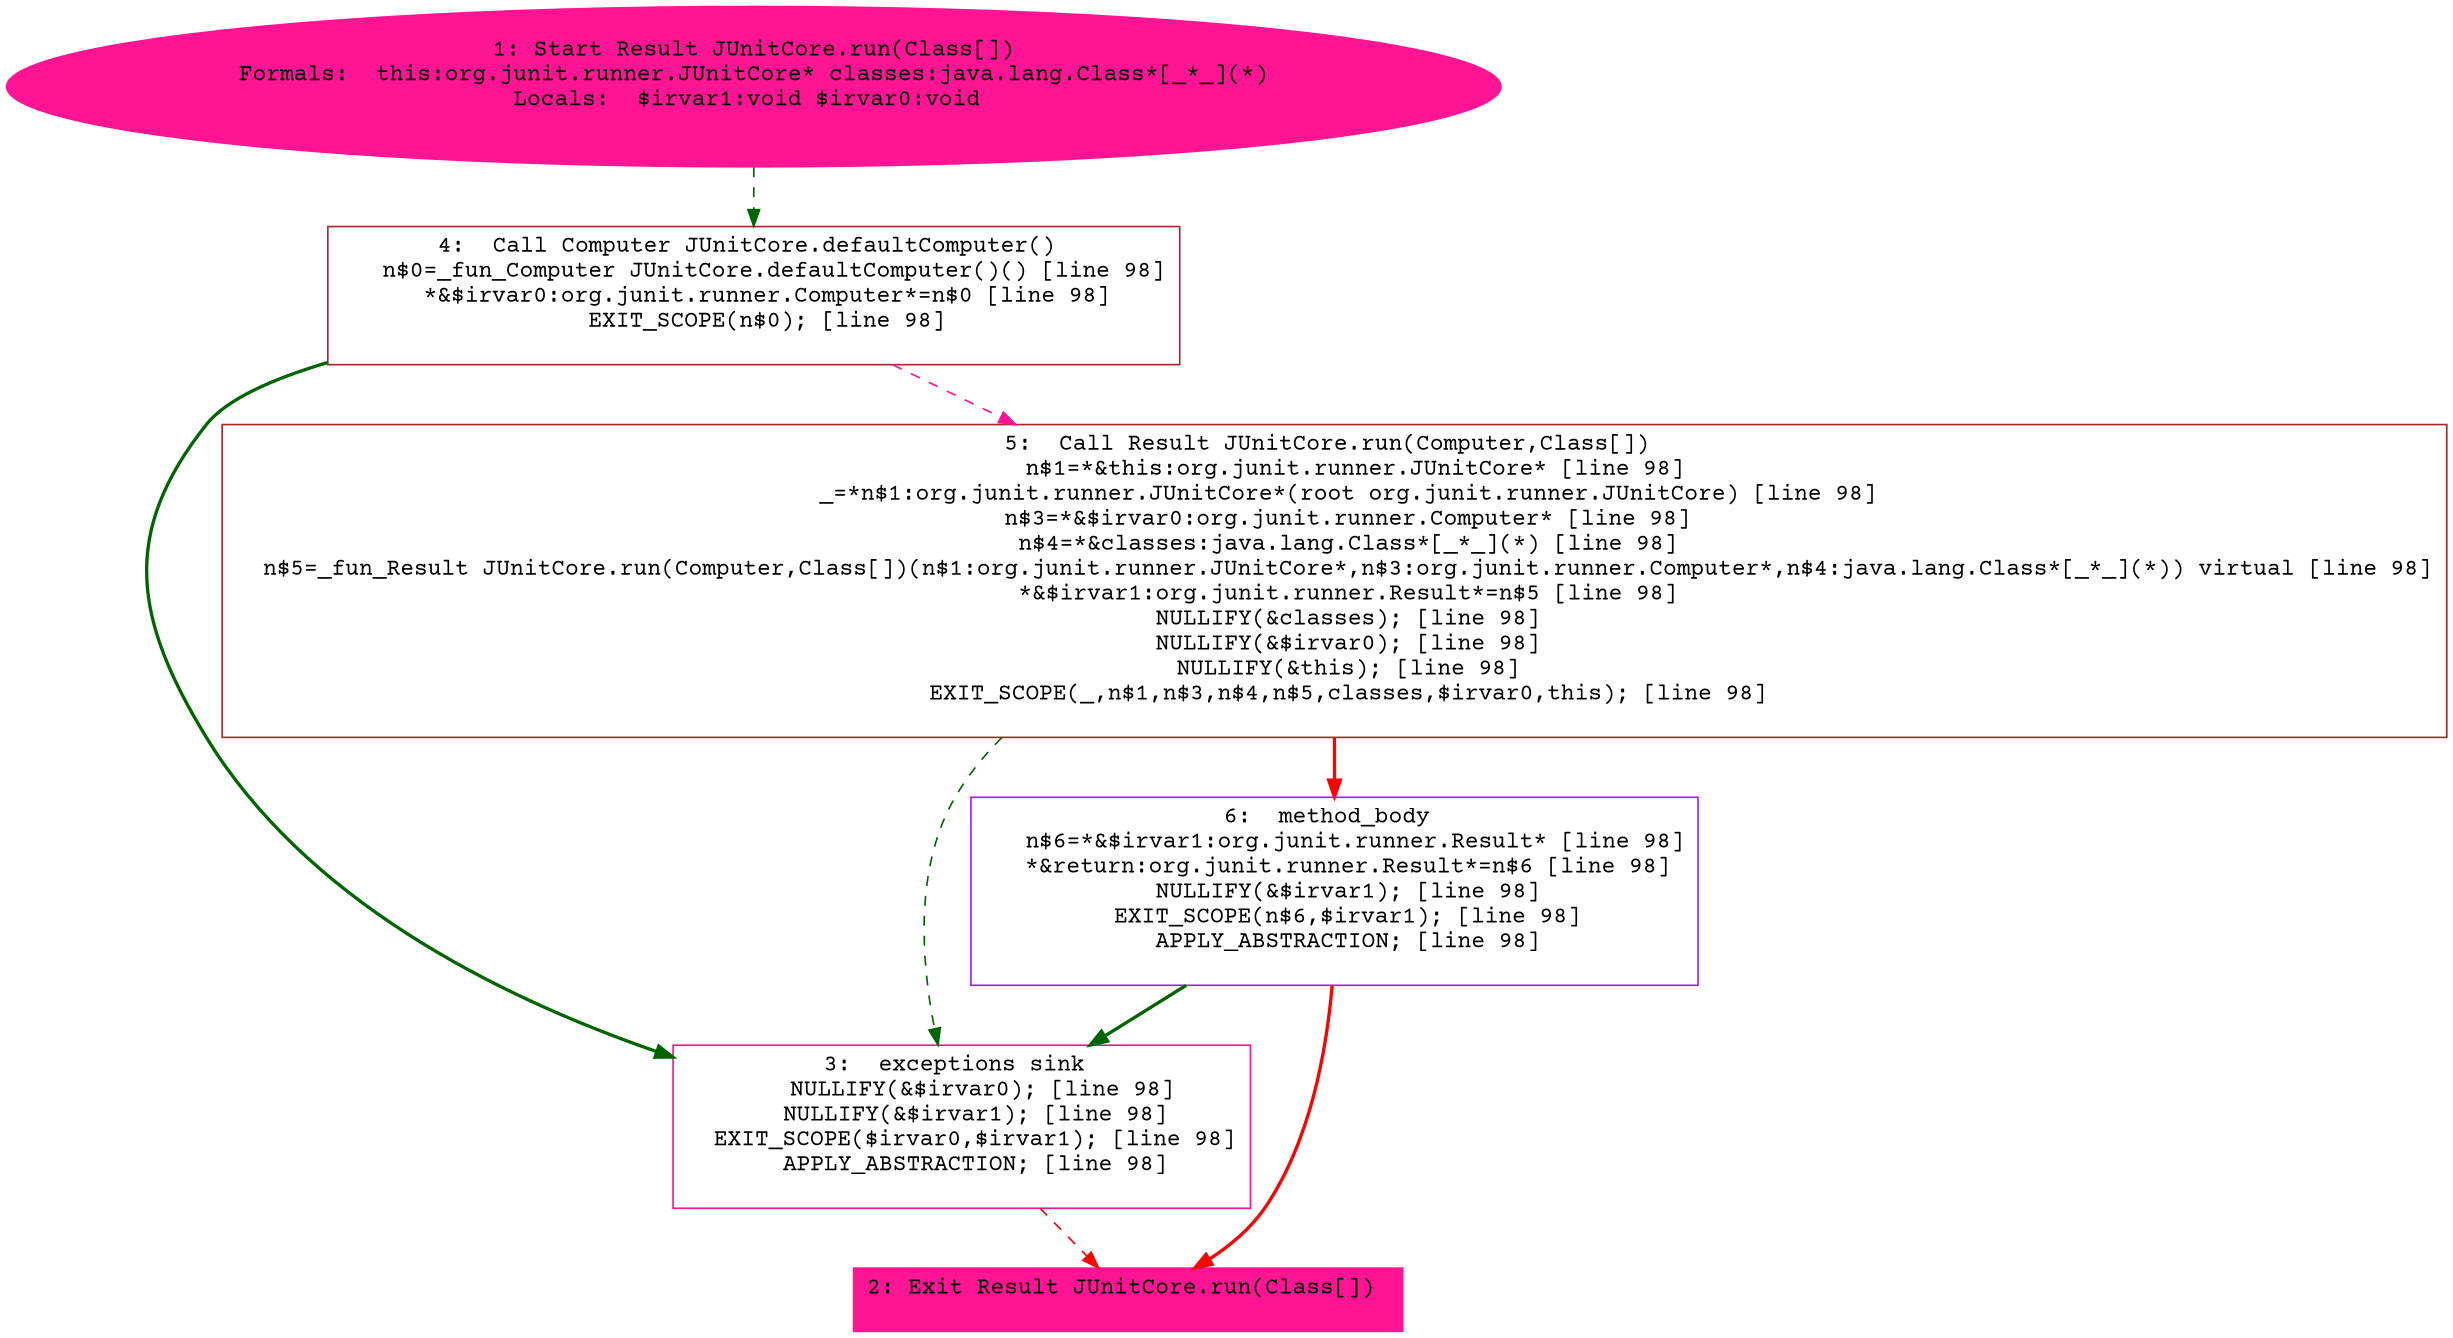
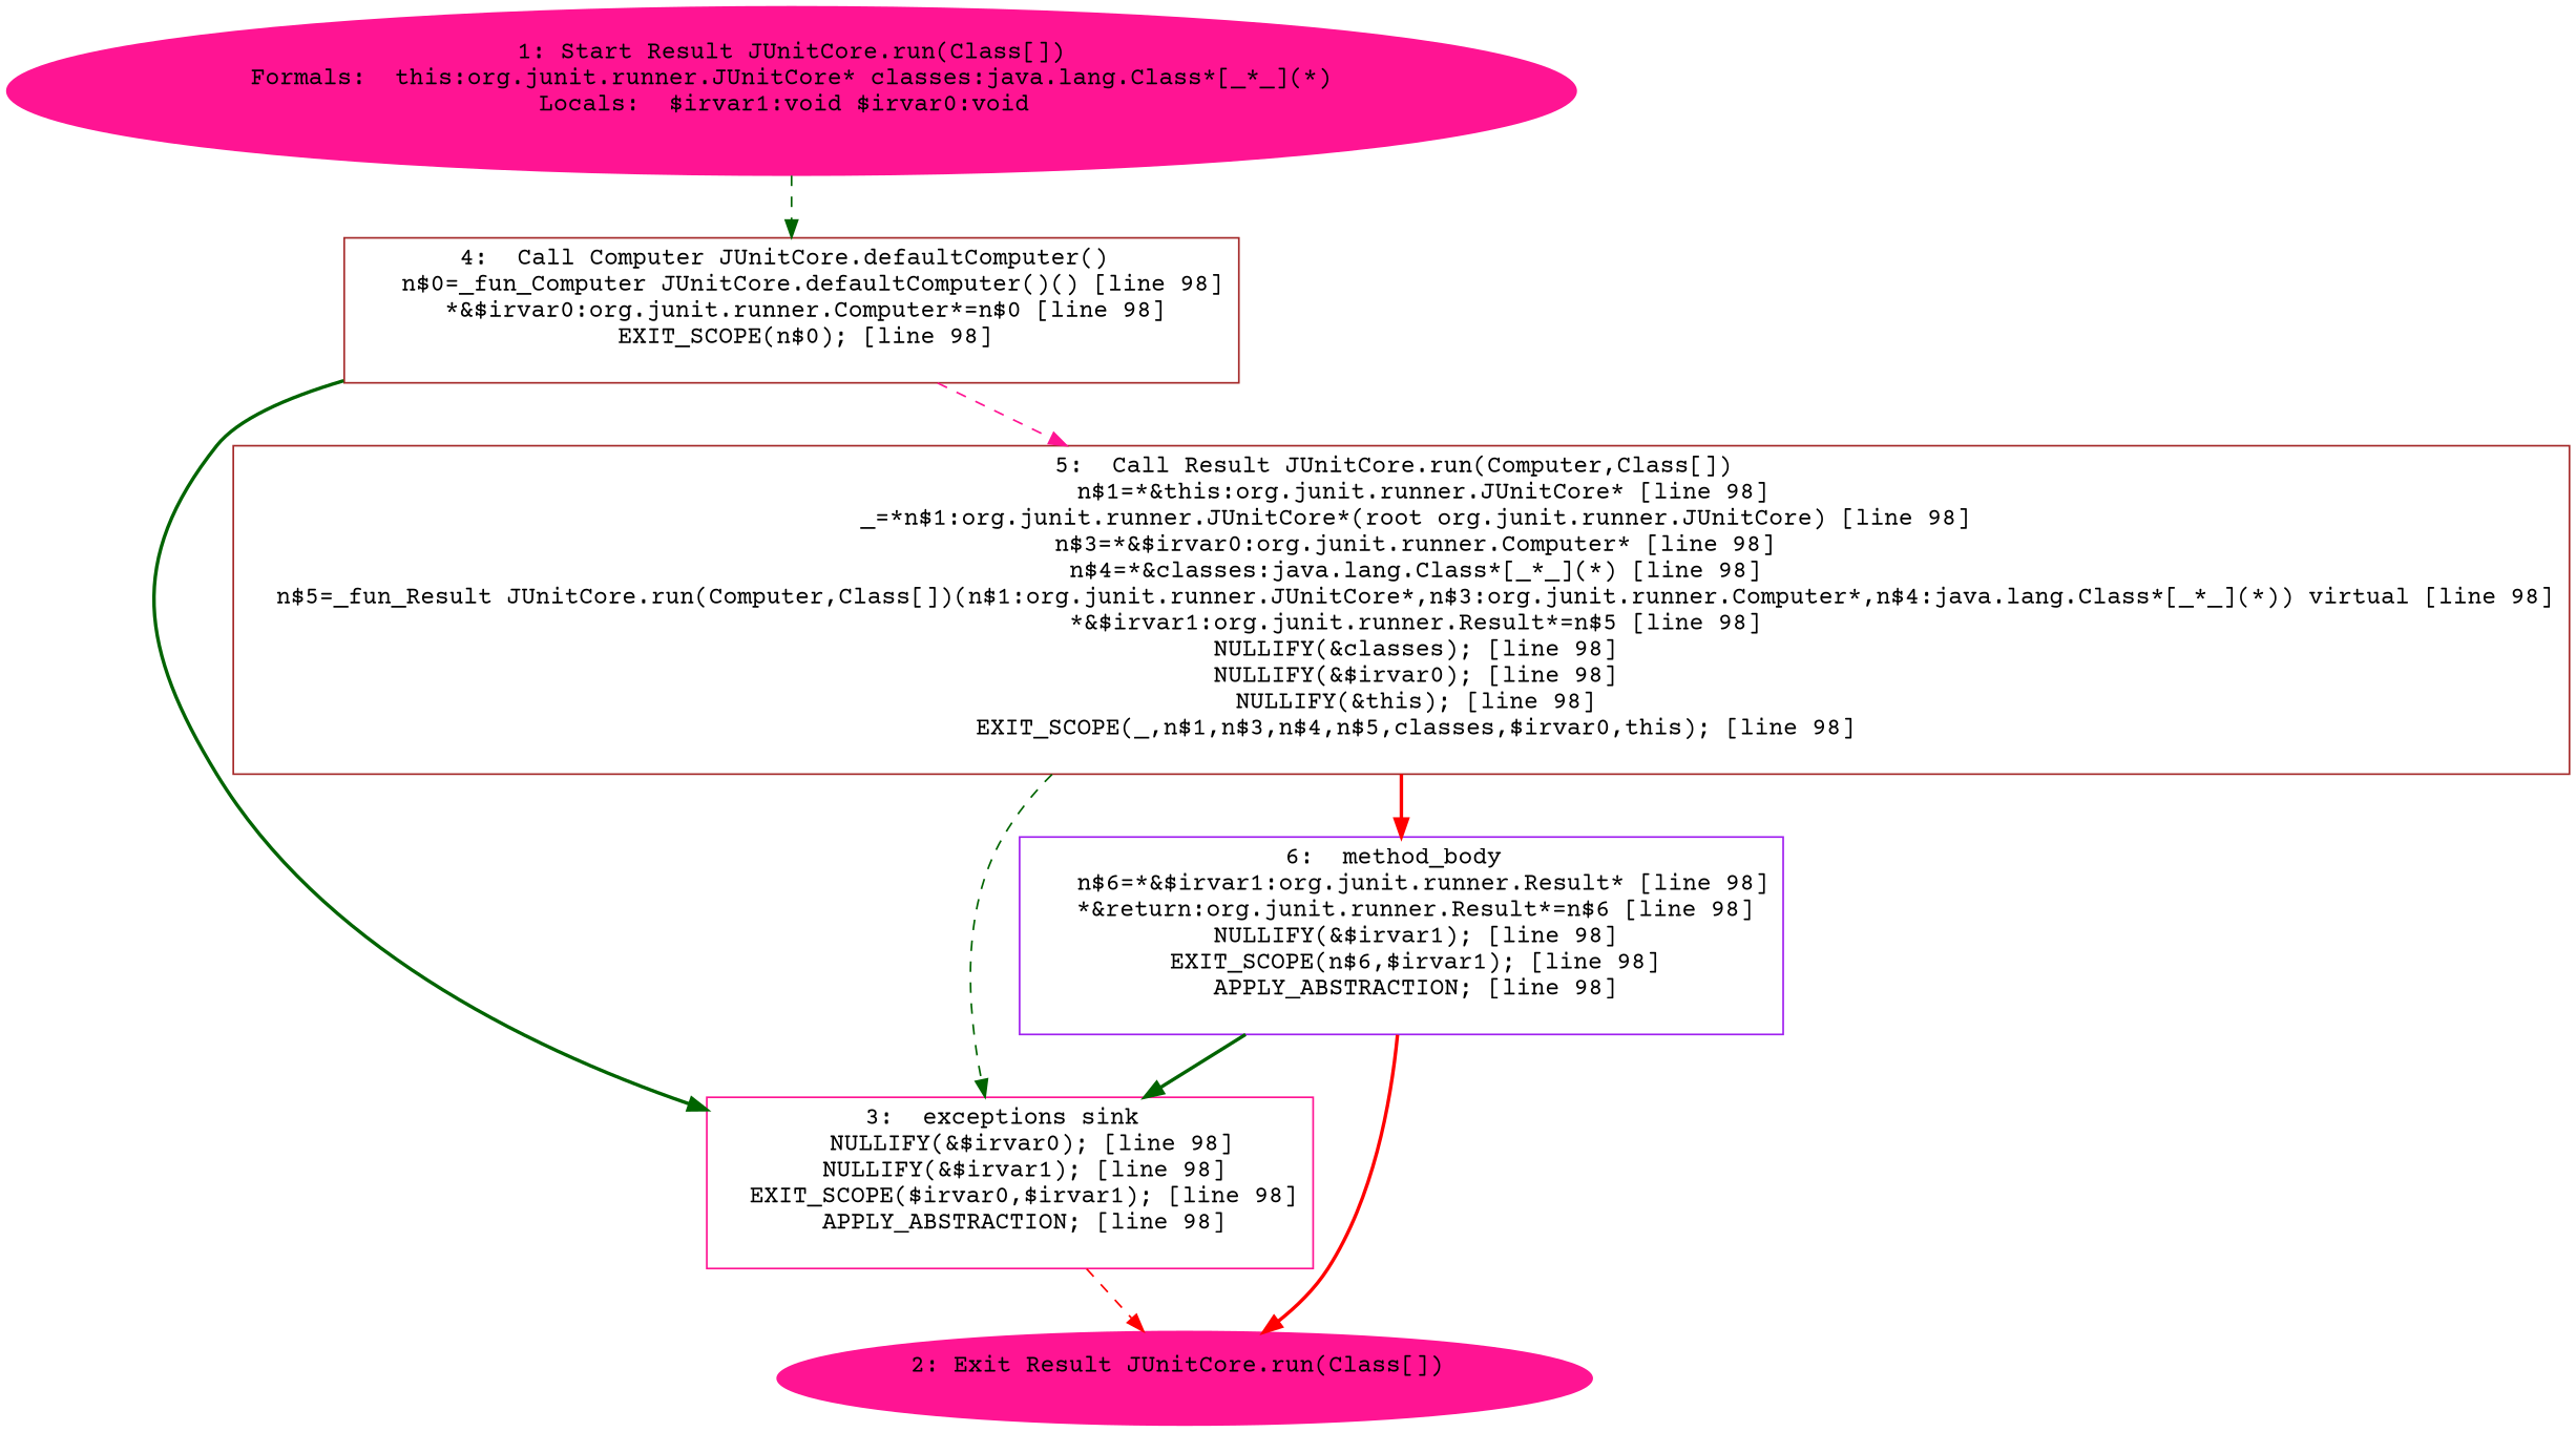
  digraph {
    fontname="Courier Prime"
    node [color=deeppink fontname="Courier Prime" shape=box]
    edge [color=darkgreen style=dashed fontname="Courier Prime"]
    n1 [label="1: Start Result JUnitCore.run(Class[])\nFormals:  this:org.junit.runner.JUnitCore* classes:java.lang.Class*[_*_](*)\nLocals:  $irvar1:void $irvar0:void \n  " style=filled shape=""]
    n2 [label="4:  Call Computer JUnitCore.defaultComputer() \n   n$0=_fun_Computer JUnitCore.defaultComputer()() [line 98]\n  *&$irvar0:org.junit.runner.Computer*=n$0 [line 98]\n  EXIT_SCOPE(n$0); [line 98]\n " color=brown]
    n3 [label="3:  exceptions sink \n   NULLIFY(&$irvar0); [line 98]\n  NULLIFY(&$irvar1); [line 98]\n  EXIT_SCOPE($irvar0,$irvar1); [line 98]\n  APPLY_ABSTRACTION; [line 98]\n "]
    n4 [label="5:  Call Result JUnitCore.run(Computer,Class[]) \n   n$1=*&this:org.junit.runner.JUnitCore* [line 98]\n  _=*n$1:org.junit.runner.JUnitCore*(root org.junit.runner.JUnitCore) [line 98]\n  n$3=*&$irvar0:org.junit.runner.Computer* [line 98]\n  n$4=*&classes:java.lang.Class*[_*_](*) [line 98]\n  n$5=_fun_Result JUnitCore.run(Computer,Class[])(n$1:org.junit.runner.JUnitCore*,n$3:org.junit.runner.Computer*,n$4:java.lang.Class*[_*_](*)) virtual [line 98]\n  *&$irvar1:org.junit.runner.Result*=n$5 [line 98]\n  NULLIFY(&classes); [line 98]\n  NULLIFY(&$irvar0); [line 98]\n  NULLIFY(&this); [line 98]\n  EXIT_SCOPE(_,n$1,n$3,n$4,n$5,classes,$irvar0,this); [line 98]\n " color=brown]
-   n5 [label="2: Exit Result JUnitCore.run(Class[]) \n  " style=filled]
+   n5 [label="2: Exit Result JUnitCore.run(Class[]) \n  " style=filled shape=""]
    n6 [label="6:  method_body \n   n$6=*&$irvar1:org.junit.runner.Result* [line 98]\n  *&return:org.junit.runner.Result*=n$6 [line 98]\n  NULLIFY(&$irvar1); [line 98]\n  EXIT_SCOPE(n$6,$irvar1); [line 98]\n  APPLY_ABSTRACTION; [line 98]\n " color=purple]
    n1 -> n2
    n2 -> n3 [style=bold]
    n2 -> n4 [color=deeppink]
    n3 -> n5 [color=red]
    n4 -> n3
    n4 -> n6 [color=red style=bold]
    n6 -> n3 [style=bold]
    n6 -> n5 [color=red style=bold]
  }
